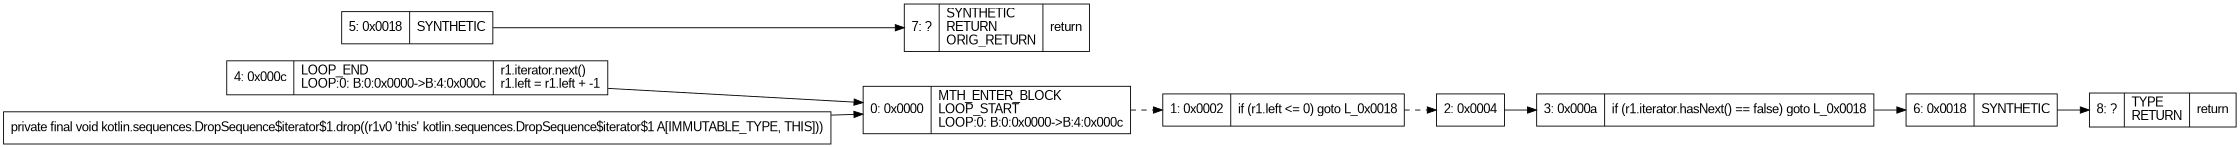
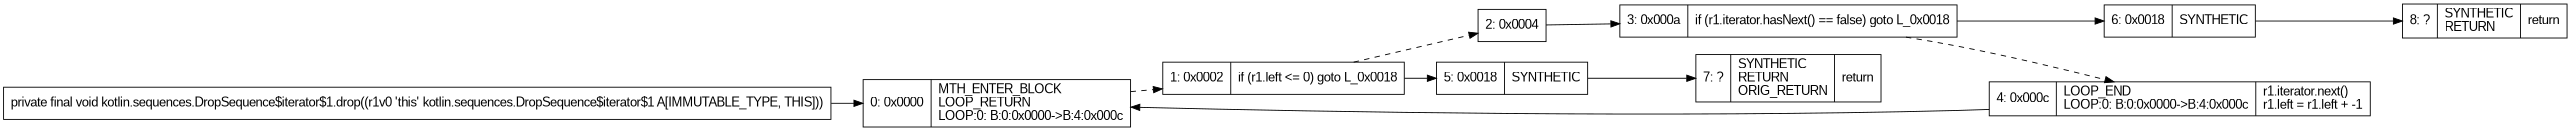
  digraph {
    fontname="Liberation Sans"
    rankdir=LR
    node [fontname="Liberation Sans" shape=record]
    edge [fontname="Liberation Sans"]
-   n1 [label="{0\:\ 0x0000|MTH_ENTER_BLOCK\lLOOP_START\lLOOP:0: B:0:0x0000\-\>B:4:0x000c\l}"]
+   n1 [label="{0\:\ 0x0000|MTH_ENTER_BLOCK\lLOOP_RETURN\lLOOP:0: B:0:0x0000\-\>B:4:0x000c\l}"]
    n2 [label="{1\:\ 0x0002|if (r1.left \<= 0) goto L_0x0018\l}"]
    n3 [label="{2\:\ 0x0004}"]
    n4 [label="{5\:\ 0x0018|SYNTHETIC\l}"]
    n5 [label="{3\:\ 0x000a|if (r1.iterator.hasNext() == false) goto L_0x0018\l}"]
    n6 [label="{7\:\ ?|SYNTHETIC\lRETURN\lORIG_RETURN\l|return\l}"]
    n7 [label="{4\:\ 0x000c|LOOP_END\lLOOP:0: B:0:0x0000\-\>B:4:0x000c\l|r1.iterator.next()\lr1.left = r1.left + \-1\l}"]
    n8 [label="{6\:\ 0x0018|SYNTHETIC\l}"]
-   n9 [label="{8\:\ ?|TYPE\lRETURN\l|return\l}"]
+   n9 [label="{8\:\ ?|SYNTHETIC\lRETURN\l|return\l}"]
    n10 [label="{private final void kotlin.sequences.DropSequence$iterator$1.drop((r1v0 'this' kotlin.sequences.DropSequence$iterator$1 A[IMMUTABLE_TYPE, THIS])) }"]
    n1 -> n2 [style=dashed]
    n2 -> n3 [style=dashed]
+   n2 -> n4
    n3 -> n5
    n4 -> n6
+   n5 -> n7 [style=dashed]
    n5 -> n8
    n7 -> n1
    n8 -> n9
    n10 -> n1
  }
